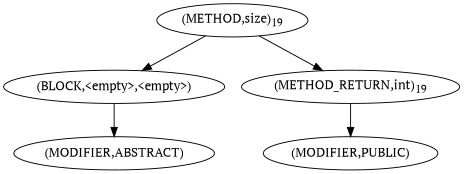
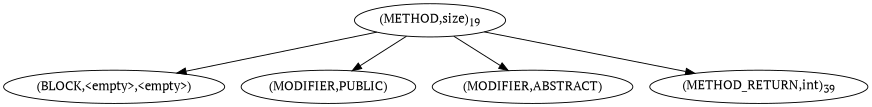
  digraph {
    fontname="PT Serif"
    node [fontname="PT Serif"]
    edge [fontname="PT Serif"]
    n1 [label=<(METHOD,size)<SUB>19</SUB>>]
    n2 [label=<(BLOCK,&lt;empty&gt;,&lt;empty&gt;)>]
    n3 [label=<(MODIFIER,PUBLIC)>]
    n4 [label=<(MODIFIER,ABSTRACT)>]
-   n5 [label=<(METHOD_RETURN,int)<SUB>19</SUB>>]
+   n5 [label=<(METHOD_RETURN,int)<SUB>39</SUB>>]
    n1 -> n2
-   n5 -> n3
-   n2 -> n4
+   n1 -> n3
+   n1 -> n4
    n1 -> n5
  }
